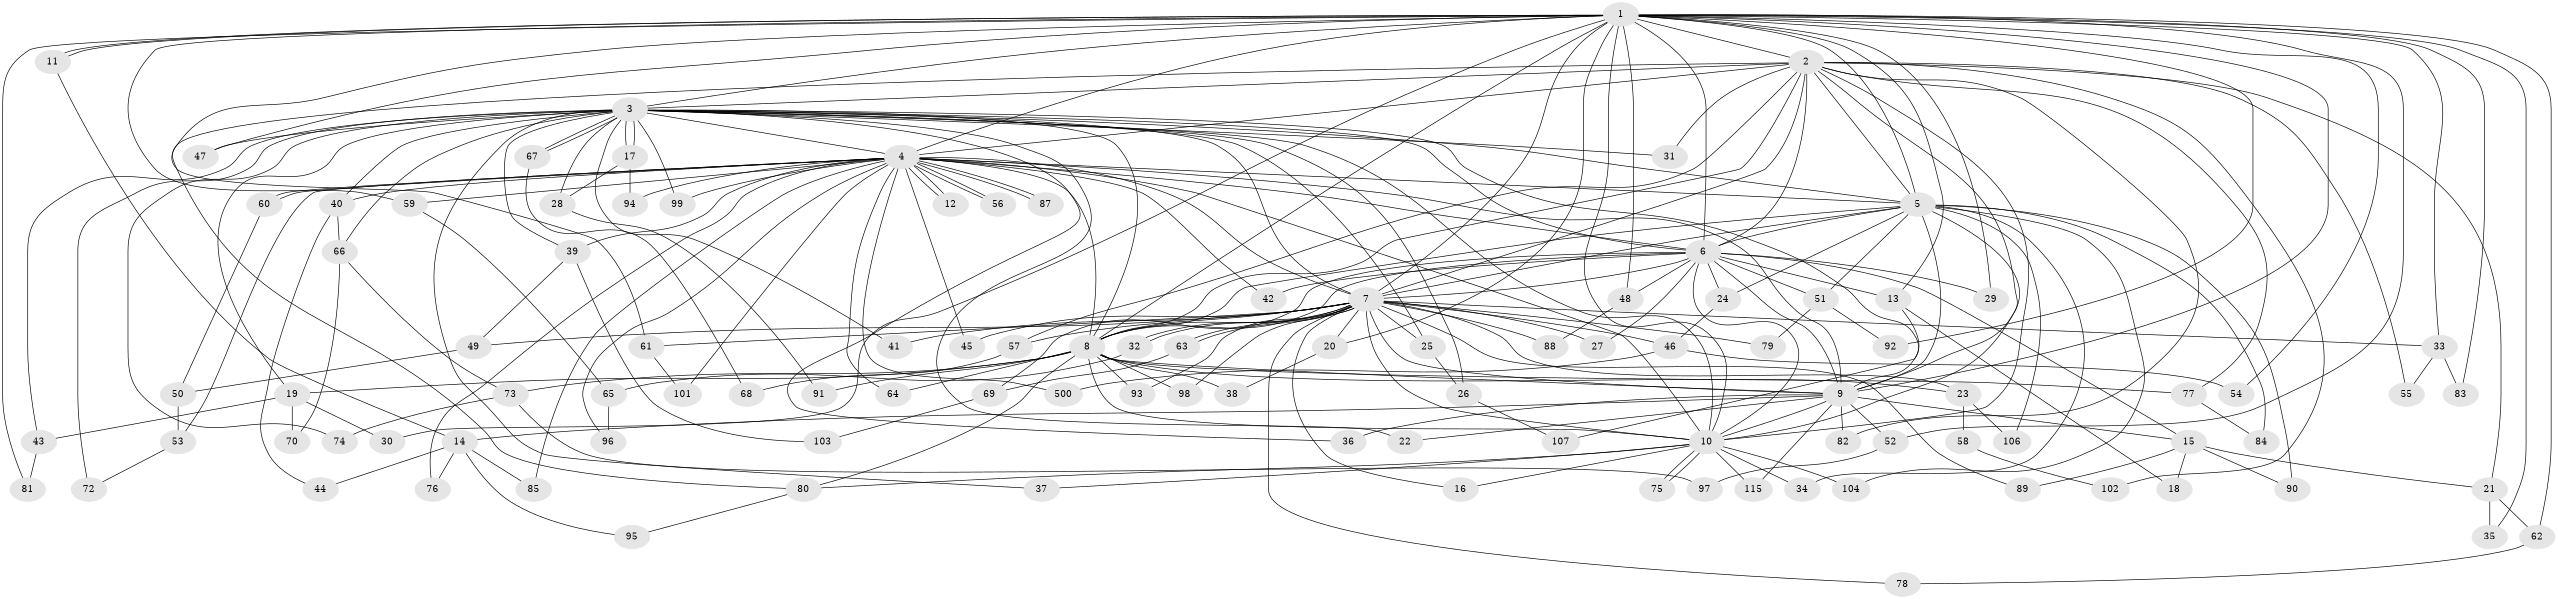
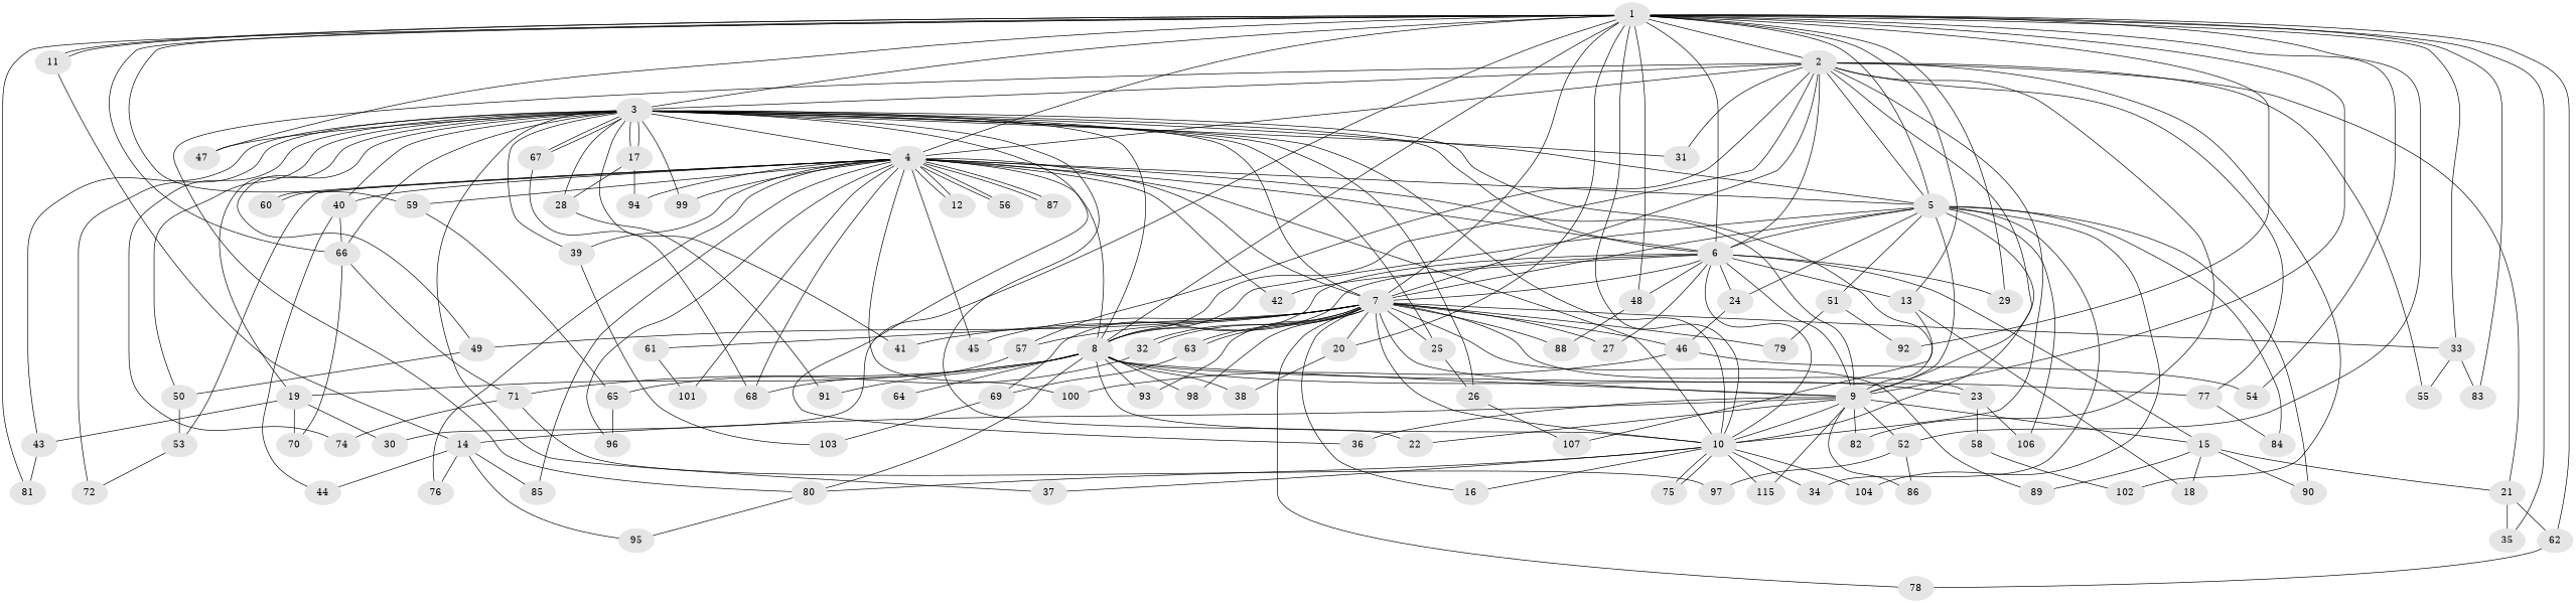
  graph {
    node [color=gray90 style=filled]
    1
    2
    3
    4
    5
    6
    7
    8
    9
    10
    11
    13
    20
    29
    30
    33
    35
    47
    48
    52
    54
    59
    61
    62
    81
    83
    92
    21
    31
    55
    57
    77
    80
    82
    102
    17
    19
    22
    25
    26
    28
    36
    37
    39
    40
    41
    43
    49
    50
    66
    67
    72
    74
    99
    12
    42
    45
    53
    56
    60
    64
    76
    85
    87
    94
    96
-   100 [label=500]
+   100
    101
    24
    34
    51
    84
    90
    104
    106
    15
    27
    69
    16
    23
    32
    46
    63
    78
    79
    88
    89
    93
    98
    38
-   71 [label=73]
+   71
    91
    14
+   86
    n95 [label=115]
    75
    18
    107
    97
    65
    68
    95
    70
    103
    44
    58
    1 -- 2
    1 -- 3
    1 -- 4
    1 -- 5
    1 -- 6
    1 -- 7
    1 -- 8
    1 -- 9
    1 -- 10
    1 -- 11
    1 -- 11
    1 -- 13
    1 -- 20
    1 -- 29
    1 -- 30
    1 -- 33
    1 -- 35
    1 -- 47
    1 -- 48
    1 -- 52
    1 -- 54
    1 -- 59
-   1 -- 61
+   1 -- 66
    1 -- 62
    1 -- 81
    1 -- 83
    1 -- 92
    2 -- 3
    2 -- 4
    2 -- 5
    2 -- 6
    2 -- 7
    2 -- 8
    2 -- 9
    2 -- 10
    2 -- 21
    2 -- 31
    2 -- 55
    2 -- 57
    2 -- 77
    2 -- 80
    2 -- 82
    2 -- 102
    3 -- 4
    3 -- 5
    3 -- 6
    3 -- 7
    3 -- 8
    3 -- 9
    3 -- 10
    3 -- 47
    3 -- 31
    3 -- 17
    3 -- 17
    3 -- 19
    3 -- 22
    3 -- 25
    3 -- 26
    3 -- 28
    3 -- 36
    3 -- 37
    3 -- 39
    3 -- 40
    3 -- 41
    3 -- 43
-   39 -- 49
-   60 -- 50
+   3 -- 49
+   3 -- 50
    3 -- 66
    3 -- 67
    3 -- 67
    3 -- 72
    3 -- 74
    3 -- 99
    4 -- 5
    4 -- 6
    4 -- 7
    4 -- 8
    4 -- 9
    4 -- 10
    4 -- 59
    4 -- 39
    4 -- 40
    4 -- 99
    4 -- 12
    4 -- 12
    4 -- 42
    4 -- 45
    4 -- 53
    4 -- 56
    4 -- 56
    4 -- 60
    4 -- 60
-   4 -- 64
+   4 -- 68
    4 -- 76
    4 -- 85
    4 -- 87
    4 -- 87
    4 -- 94
    4 -- 96
    4 -- 100
    4 -- 101
    5 -- 6
    5 -- 7
    5 -- 8
    5 -- 9
    5 -- 10
    5 -- 24
    5 -- 34
    5 -- 51
    5 -- 84
    5 -- 90
    5 -- 104
    5 -- 106
    6 -- 7
    6 -- 8
    6 -- 9
    6 -- 10
    6 -- 13
    6 -- 29
    6 -- 48
    6 -- 42
    6 -- 24
-   6 -- 51
    6 -- 15
    6 -- 27
    6 -- 69
-   7 -- 8
    7 -- 9
    7 -- 10
    7 -- 20
    7 -- 33
    7 -- 61
    7 -- 57
    7 -- 25
    7 -- 41
    7 -- 49
    7 -- 45
    7 -- 27
    7 -- 16
    7 -- 23
    7 -- 32
    7 -- 32
    7 -- 46
    7 -- 63
    7 -- 63
    7 -- 78
    7 -- 79
    7 -- 88
    7 -- 89
    7 -- 93
    7 -- 98
    8 -- 9
    8 -- 10
    8 -- 77
    8 -- 80
    8 -- 19
    8 -- 64
    8 -- 23
    8 -- 93
    8 -- 98
    8 -- 38
    8 -- 71
    8 -- 91
    9 -- 10
    9 -- 52
    9 -- 82
    9 -- 22
    9 -- 36
    9 -- 15
    9 -- 14
+   9 -- 86
    9 -- n95
    10 -- 80
    10 -- 37
    10 -- 34
    10 -- 104
    10 -- 16
    10 -- n95
    10 -- 75
    10 -- 75
    11 -- 14
    13 -- 18
    13 -- 107
    20 -- 38
    33 -- 83
    33 -- 55
    48 -- 88
+   52 -- 86
    52 -- 97
    59 -- 65
    61 -- 101
    62 -- 78
    21 -- 35
    21 -- 62
    57 -- 68
    77 -- 84
    80 -- 95
    17 -- 28
    17 -- 94
    19 -- 30
    19 -- 43
    19 -- 70
    25 -- 26
    26 -- 107
    28 -- 91
    39 -- 103
    40 -- 66
    40 -- 44
    43 -- 81
    49 -- 50
    50 -- 53
    66 -- 71
    66 -- 70
    67 -- 68
    53 -- 72
    24 -- 46
    51 -- 92
    51 -- 79
    15 -- 21
    15 -- 90
    15 -- 89
    15 -- 18
    69 -- 103
    23 -- 106
    23 -- 58
    32 -- 65
    46 -- 54
    46 -- 100
    63 -- 69
    71 -- 74
    71 -- 97
    14 -- 76
    14 -- 85
    14 -- 95
    14 -- 44
    65 -- 96
    58 -- 102
  }
